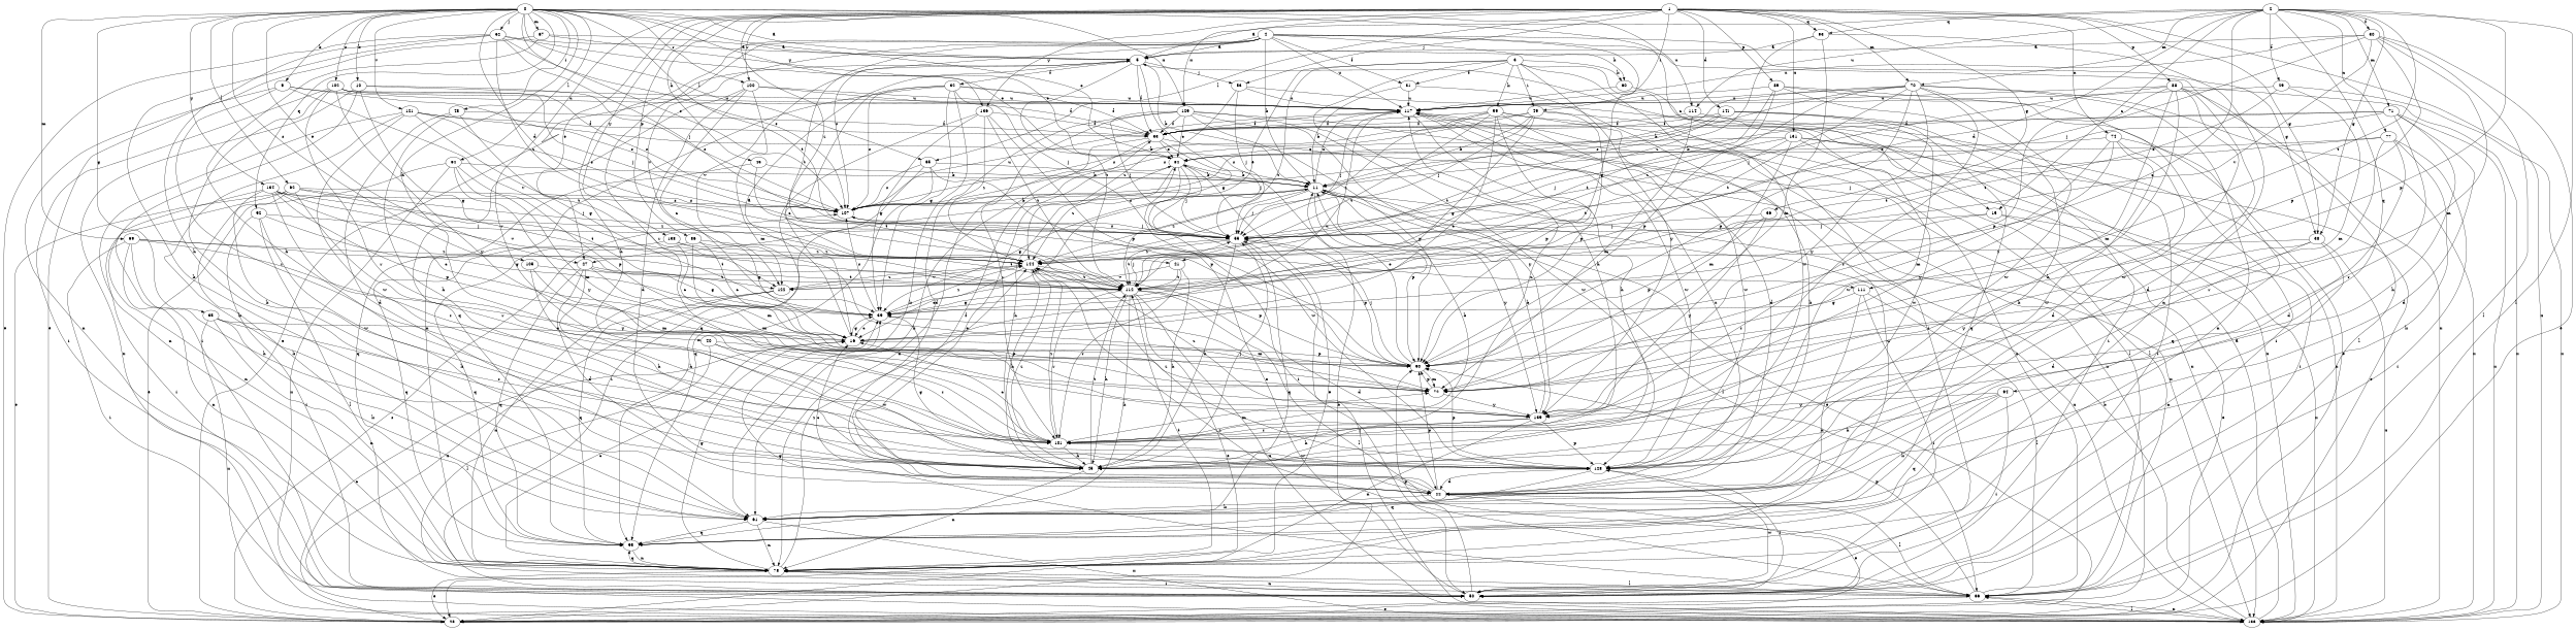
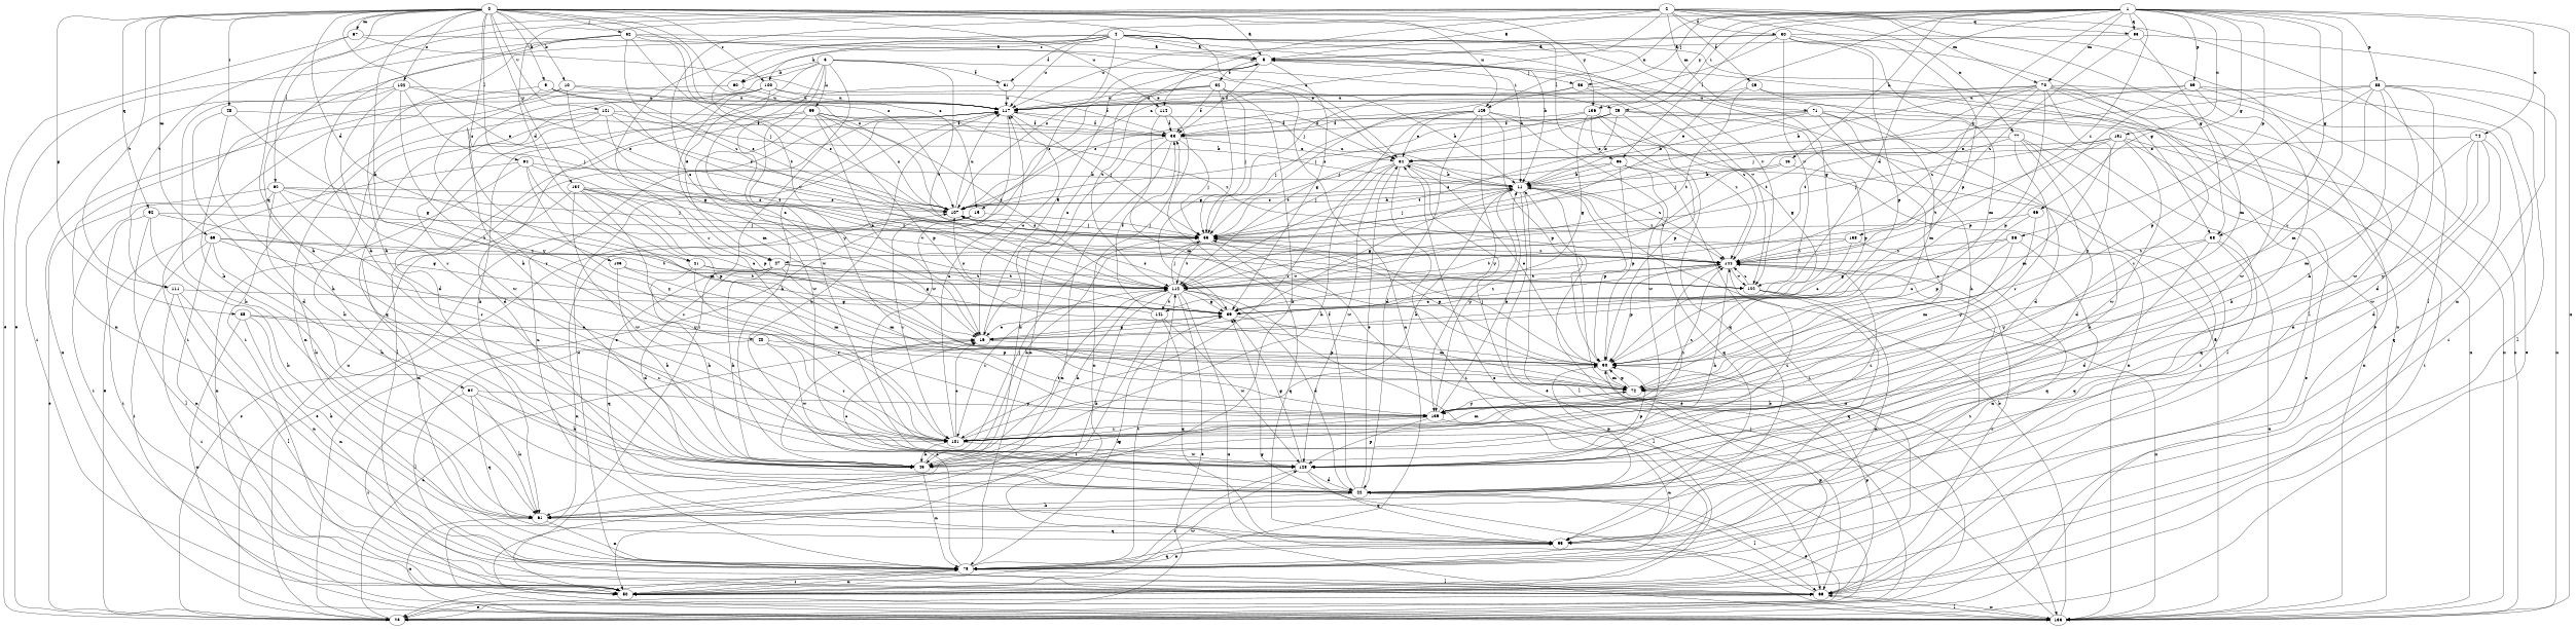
  strict digraph {
    0
    5
    9
    10
    15
    21
    27
    35
    40
    48
    52
    62
    64
    65
    67
    69
    84
    92
    100
    102
    105
    107
    111
    114
    121
    129
    134
    136
    53
    112
    11
    39
    122
    28
    32
    33
    101
    117
    78
    133
    50
    55
    45
    22
    72
    95
    16
    61
    66
    90
    128
    144
    139
    1
    36
    38
    43
    49
    70
    74
    86
    88
    89
    93
    131
    138
    141
    2
    29
    30
    71
    77
    94
    3
    31
    59
    60
    4
    0 -> 5 [label=a]
    0 -> 9 [label=b]
    0 -> 10 [label=b]
    0 -> 15 [label=c]
    0 -> 21 [label=d]
    0 -> 27 [label=e]
    0 -> 35 [label=g]
    0 -> 40 [label=h]
    0 -> 48 [label=i]
    0 -> 52 [label=j]
    0 -> 62 [label=l]
    0 -> 64 [label=l]
    0 -> 65 [label=l]
    0 -> 67 [label=m]
    0 -> 69 [label=m]
    0 -> 84 [label=o]
    0 -> 92 [label=q]
    0 -> 100 [label=r]
    0 -> 102 [label=s]
    0 -> 105 [label=s]
    0 -> 107 [label=s]
    0 -> 111 [label=t]
    0 -> 114 [label=u]
    0 -> 121 [label=v]
    0 -> 129 [label=x]
    0 -> 134 [label=y]
    0 -> 136 [label=y]
    5 -> 53 [label=j]
    5 -> 112 [label=t]
    5 -> 11 [label=b]
    5 -> 39 [label=g]
    5 -> 122 [label=v]
    5 -> 28 [label=e]
    5 -> 32 [label=f]
    5 -> 33 [label=f]
    9 -> 107 [label=s]
    9 -> 122 [label=v]
    9 -> 101 [label=r]
    9 -> 117 [label=u]
    9 -> 78 [label=n]
    10 -> 107 [label=s]
    10 -> 39 [label=g]
    10 -> 117 [label=u]
    10 -> 133 [label=x]
    10 -> 50 [label=i]
    15 -> 28 [label=e]
    15 -> 101 [label=r]
    15 -> 133 [label=x]
    15 -> 55 [label=j]
    21 -> 112 [label=t]
    21 -> 122 [label=v]
    21 -> 101 [label=r]
    21 -> 45 [label=h]
    27 -> 112 [label=t]
    27 -> 39 [label=g]
    27 -> 45 [label=h]
    27 -> 22 [label=d]
    27 -> 72 [label=m]
    27 -> 95 [label=q]
    35 -> 101 [label=r]
    35 -> 78 [label=n]
    35 -> 133 [label=x]
    35 -> 16 [label=c]
    35 -> 61 [label=k]
    40 -> 101 [label=r]
    40 -> 66 [label=l]
    40 -> 90 [label=p]
    40 -> 128 [label=w]
    48 -> 39 [label=g]
    48 -> 33 [label=f]
    48 -> 45 [label=h]
    48 -> 22 [label=d]
    52 -> 5 [label=a]
    52 -> 84 [label=o]
    52 -> 107 [label=s]
    52 -> 28 [label=e]
    52 -> 55 [label=j]
    52 -> 45 [label=h]
    52 -> 61 [label=k]
    52 -> 144 [label=z]
    62 -> 107 [label=s]
    62 -> 112 [label=t]
    62 -> 28 [label=e]
    62 -> 101 [label=r]
    62 -> 50 [label=i]
    62 -> 55 [label=j]
    62 -> 61 [label=k]
    64 -> 11 [label=b]
    64 -> 28 [label=e]
    64 -> 133 [label=x]
    64 -> 72 [label=m]
    64 -> 90 [label=p]
    64 -> 139 [label=y]
    65 -> 107 [label=s]
    65 -> 11 [label=b]
    65 -> 50 [label=i]
    65 -> 95 [label=q]
    65 -> 90 [label=p]
    67 -> 5 [label=a]
    67 -> 84 [label=o]
    67 -> 28 [label=e]
    67 -> 45 [label=h]
    69 -> 112 [label=t]
    69 -> 78 [label=n]
    69 -> 50 [label=i]
    69 -> 45 [label=h]
    69 -> 144 [label=z]
    69 -> 139 [label=y]
    84 -> 11 [label=b]
    84 -> 28 [label=e]
    84 -> 50 [label=i]
    84 -> 55 [label=j]
    84 -> 45 [label=h]
    84 -> 128 [label=w]
    84 -> 144 [label=z]
    92 -> 39 [label=g]
    92 -> 50 [label=i]
    92 -> 55 [label=j]
    92 -> 61 [label=k]
    92 -> 66 [label=l]
    100 -> 33 [label=f]
    100 -> 117 [label=u]
    100 -> 22 [label=d]
    100 -> 72 [label=m]
    100 -> 95 [label=q]
    100 -> 16 [label=c]
    102 -> 107 [label=s]
    102 -> 101 [label=r]
    102 -> 117 [label=u]
    102 -> 50 [label=i]
    102 -> 55 [label=j]
    102 -> 61 [label=k]
    102 -> 139 [label=y]
    105 -> 112 [label=t]
    105 -> 45 [label=h]
    105 -> 72 [label=m]
    107 -> 11 [label=b]
    107 -> 117 [label=u]
    107 -> 55 [label=j]
    111 -> 39 [label=g]
    111 -> 78 [label=n]
    111 -> 50 [label=i]
    111 -> 66 [label=l]
    114 -> 33 [label=f]
    114 -> 133 [label=x]
    114 -> 72 [label=m]
    121 -> 107 [label=s]
    121 -> 112 [label=t]
    121 -> 11 [label=b]
    121 -> 33 [label=f]
    121 -> 78 [label=n]
    121 -> 61 [label=k]
    121 -> 128 [label=w]
    129 -> 84 [label=o]
    129 -> 33 [label=f]
    129 -> 101 [label=r]
    129 -> 133 [label=x]
    129 -> 55 [label=j]
    129 -> 22 [label=d]
    129 -> 90 [label=p]
    129 -> 128 [label=w]
    129 -> 139 [label=y]
    134 -> 107 [label=s]
    134 -> 122 [label=v]
    134 -> 101 [label=r]
    134 -> 78 [label=n]
    134 -> 16 [label=c]
    134 -> 90 [label=p]
    134 -> 128 [label=w]
    134 -> 144 [label=z]
    136 -> 112 [label=t]
    136 -> 39 [label=g]
    136 -> 33 [label=f]
    136 -> 95 [label=q]
    136 -> 90 [label=p]
    136 -> 144 [label=z]
    53 -> 117 [label=u]
    53 -> 133 [label=x]
    53 -> 55 [label=j]
    53 -> 144 [label=z]
    112 -> 39 [label=g]
    112 -> 28 [label=e]
    112 -> 101 [label=r]
    112 -> 133 [label=x]
    112 -> 55 [label=j]
    112 -> 45 [label=h]
    112 -> 22 [label=d]
    112 -> 61 [label=k]
    112 -> 66 [label=l]
    11 -> 107 [label=s]
    11 -> 39 [label=g]
    11 -> 28 [label=e]
    11 -> 117 [label=u]
    11 -> 133 [label=x]
    11 -> 55 [label=j]
    11 -> 66 [label=l]
    11 -> 90 [label=p]
    11 -> 144 [label=z]
    11 -> 139 [label=y]
    39 -> 107 [label=s]
    39 -> 72 [label=m]
    39 -> 16 [label=c]
    39 -> 144 [label=z]
    122 -> 78 [label=n]
    122 -> 133 [label=x]
    122 -> 95 [label=q]
    122 -> 144 [label=z]
    28 -> 107 [label=s]
    28 -> 11 [label=b]
    28 -> 117 [label=u]
    28 -> 16 [label=c]
    32 -> 107 [label=s]
    32 -> 39 [label=g]
    32 -> 33 [label=f]
    32 -> 117 [label=u]
    32 -> 78 [label=n]
    32 -> 55 [label=j]
    32 -> 16 [label=c]
    32 -> 61 [label=k]
    33 -> 84 [label=o]
    33 -> 78 [label=n]
    33 -> 133 [label=x]
    33 -> 55 [label=j]
    33 -> 61 [label=k]
    101 -> 11 [label=b]
    101 -> 117 [label=u]
    101 -> 45 [label=h]
    101 -> 72 [label=m]
    101 -> 16 [label=c]
    101 -> 128 [label=w]
    101 -> 144 [label=z]
    117 -> 33 [label=f]
    117 -> 55 [label=j]
    117 -> 45 [label=h]
    117 -> 128 [label=w]
    78 -> 112 [label=t]
    78 -> 39 [label=g]
    78 -> 28 [label=e]
    78 -> 117 [label=u]
    78 -> 50 [label=i]
    78 -> 95 [label=q]
    78 -> 16 [label=c]
    78 -> 66 [label=l]
    78 -> 144 [label=z]
    133 -> 5 [label=a]
    133 -> 11 [label=b]
    133 -> 55 [label=j]
    133 -> 66 [label=l]
    50 -> 84 [label=o]
    50 -> 78 [label=n]
    50 -> 90 [label=p]
    50 -> 128 [label=w]
    55 -> 107 [label=s]
    55 -> 112 [label=t]
    55 -> 45 [label=h]
    55 -> 95 [label=q]
    55 -> 90 [label=p]
    55 -> 144 [label=z]
    45 -> 112 [label=t]
    45 -> 78 [label=n]
    45 -> 55 [label=j]
    45 -> 144 [label=z]
    22 -> 84 [label=o]
    22 -> 28 [label=e]
    22 -> 33 [label=f]
    22 -> 117 [label=u]
    22 -> 16 [label=c]
    22 -> 61 [label=k]
    22 -> 66 [label=l]
    22 -> 90 [label=p]
    72 -> 90 [label=p]
    72 -> 139 [label=y]
    95 -> 78 [label=n]
    16 -> 5 [label=a]
    16 -> 39 [label=g]
    16 -> 117 [label=u]
    16 -> 90 [label=p]
    61 -> 78 [label=n]
    61 -> 133 [label=x]
    61 -> 95 [label=q]
    66 -> 39 [label=g]
    66 -> 28 [label=e]
    66 -> 117 [label=u]
    66 -> 133 [label=x]
    66 -> 90 [label=p]
    66 -> 144 [label=z]
    90 -> 84 [label=o]
    90 -> 55 [label=j]
    90 -> 72 [label=m]
    128 -> 39 [label=g]
    128 -> 50 [label=i]
    128 -> 22 [label=d]
    128 -> 95 [label=q]
    128 -> 90 [label=p]
    128 -> 144 [label=z]
    144 -> 112 [label=t]
    144 -> 122 [label=v]
    144 -> 45 [label=h]
    144 -> 16 [label=c]
    144 -> 90 [label=p]
    139 -> 11 [label=b]
    139 -> 101 [label=r]
    139 -> 78 [label=n]
    139 -> 45 [label=h]
    139 -> 128 [label=p]
    139 -> 144 [label=z]
    1 -> 27 [label=e]
    1 -> 65 [label=l]
    1 -> 100 [label=r]
    1 -> 129 [label=x]
    1 -> 136 [label=y]
    1 -> 53 [label=j]
    1 -> 101 [label=r]
    1 -> 133 [label=x]
    1 -> 144 [label=z]
    1 -> 36 [label=g]
    1 -> 38 [label=g]
    1 -> 43 [label=h]
    1 -> 49 [label=i]
    1 -> 70 [label=m]
    1 -> 74 [label=n]
    1 -> 86 [label=p]
    1 -> 88 [label=p]
    1 -> 89 [label=p]
    1 -> 93 [label=q]
    1 -> 131 [label=x]
    1 -> 138 [label=y]
    1 -> 141 [label=d]
    36 -> 55 [label=j]
    36 -> 90 [label=p]
    36 -> 139 [label=y]
    38 -> 78 [label=n]
    38 -> 133 [label=x]
    38 -> 22 [label=d]
    38 -> 144 [label=z]
    38 -> 139 [label=y]
    43 -> 112 [label=t]
    43 -> 11 [label=b]
    43 -> 95 [label=q]
    49 -> 107 [label=s]
    49 -> 11 [label=b]
    49 -> 39 [label=g]
    49 -> 33 [label=f]
    49 -> 55 [label=j]
    49 -> 66 [label=l]
    49 -> 90 [label=p]
    70 -> 107 [label=s]
    70 -> 112 [label=t]
    70 -> 11 [label=b]
    70 -> 101 [label=r]
    70 -> 117 [label=u]
    70 -> 78 [label=n]
    70 -> 133 [label=x]
    70 -> 90 [label=p]
    70 -> 128 [label=w]
    70 -> 144 [label=z]
    70 -> 139 [label=y]
    74 -> 84 [label=o]
    74 -> 22 [label=d]
    74 -> 72 [label=m]
    74 -> 95 [label=q]
    74 -> 128 [label=w]
    74 -> 139 [label=y]
    86 -> 39 [label=g]
    86 -> 72 [label=m]
    86 -> 95 [label=q]
    86 -> 16 [label=c]
    86 -> 144 [label=z]
    88 -> 117 [label=u]
    88 -> 133 [label=x]
    88 -> 55 [label=j]
    88 -> 45 [label=h]
    88 -> 22 [label=d]
    88 -> 72 [label=m]
    88 -> 66 [label=l]
    88 -> 90 [label=p]
    88 -> 128 [label=w]
    89 -> 112 [label=t]
    89 -> 28 [label=e]
    89 -> 117 [label=u]
    89 -> 50 [label=i]
    89 -> 61 [label=k]
    89 -> 90 [label=p]
    93 -> 5 [label=a]
    93 -> 78 [label=n]
    93 -> 72 [label=m]
    93 -> 144 [label=z]
    131 -> 84 [label=o]
    131 -> 112 [label=t]
    131 -> 28 [label=e]
    131 -> 50 [label=i]
    131 -> 55 [label=j]
    131 -> 72 [label=m]
    131 -> 128 [label=w]
    138 -> 112 [label=t]
    138 -> 95 [label=q]
    138 -> 16 [label=c]
    138 -> 144 [label=z]
    141 -> 107 [label=s]
-   141 -> 112 [label=t]
+   112 -> 141 [label=t]
    141 -> 33 [label=f]
    141 -> 50 [label=i]
    141 -> 95 [label=q]
    141 -> 128 [label=w]
    2 -> 5 [label=a]
    2 -> 15 [label=c]
    2 -> 21 [label=d]
    2 -> 111 [label=t]
    2 -> 114 [label=u]
    2 -> 16 [label=c]
    2 -> 66 [label=l]
    2 -> 90 [label=p]
    2 -> 38 [label=g]
    2 -> 70 [label=m]
    2 -> 93 [label=q]
    2 -> 29 [label=f]
    2 -> 30 [label=f]
    2 -> 71 [label=m]
    2 -> 77 [label=n]
    2 -> 94 [label=q]
    29 -> 112 [label=t]
    29 -> 117 [label=u]
    29 -> 133 [label=x]
    29 -> 72 [label=m]
    30 -> 5 [label=a]
    30 -> 122 [label=v]
    30 -> 28 [label=e]
    30 -> 117 [label=u]
    30 -> 55 [label=j]
    30 -> 72 [label=m]
    30 -> 66 [label=l]
    30 -> 90 [label=p]
    71 -> 112 [label=t]
    71 -> 11 [label=b]
    71 -> 33 [label=f]
    71 -> 101 [label=r]
    71 -> 133 [label=x]
    71 -> 45 [label=h]
    71 -> 22 [label=d]
    77 -> 84 [label=o]
    77 -> 101 [label=r]
    77 -> 50 [label=i]
    77 -> 55 [label=j]
    77 -> 22 [label=d]
    77 -> 61 [label=k]
    94 -> 50 [label=i]
    94 -> 45 [label=h]
    94 -> 95 [label=q]
    94 -> 61 [label=k]
    94 -> 139 [label=y]
    3 -> 27 [label=e]
    3 -> 112 [label=t]
    3 -> 50 [label=i]
    3 -> 45 [label=h]
    3 -> 128 [label=w]
    3 -> 139 [label=y]
    3 -> 49 [label=i]
    3 -> 31 [label=f]
    3 -> 59 [label=k]
    3 -> 60 [label=k]
    31 -> 11 [label=b]
    31 -> 117 [label=u]
    31 -> 61 [label=k]
    59 -> 107 [label=s]
    59 -> 112 [label=t]
    59 -> 33 [label=f]
    59 -> 22 [label=d]
    59 -> 16 [label=c]
    59 -> 66 [label=l]
    59 -> 90 [label=p]
    59 -> 128 [label=w]
    59 -> 144 [label=z]
    60 -> 117 [label=u]
    60 -> 50 [label=i]
    4 -> 5 [label=a]
    4 -> 107 [label=s]
    4 -> 112 [label=t]
    4 -> 11 [label=b]
    4 -> 39 [label=g]
    4 -> 122 [label=v]
    4 -> 101 [label=r]
    4 -> 117 [label=u]
    4 -> 133 [label=x]
    4 -> 45 [label=h]
    4 -> 38 [label=g]
    4 -> 31 [label=f]
    4 -> 60 [label=k]
  }
